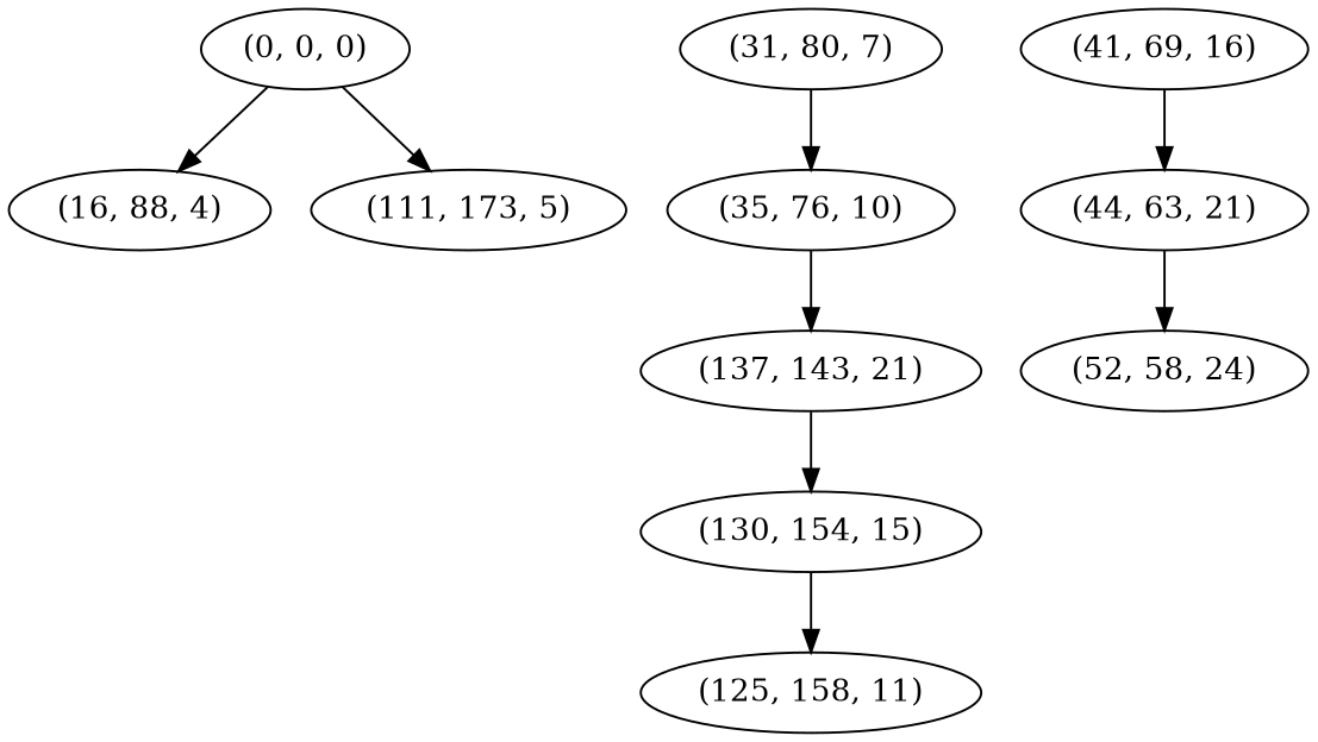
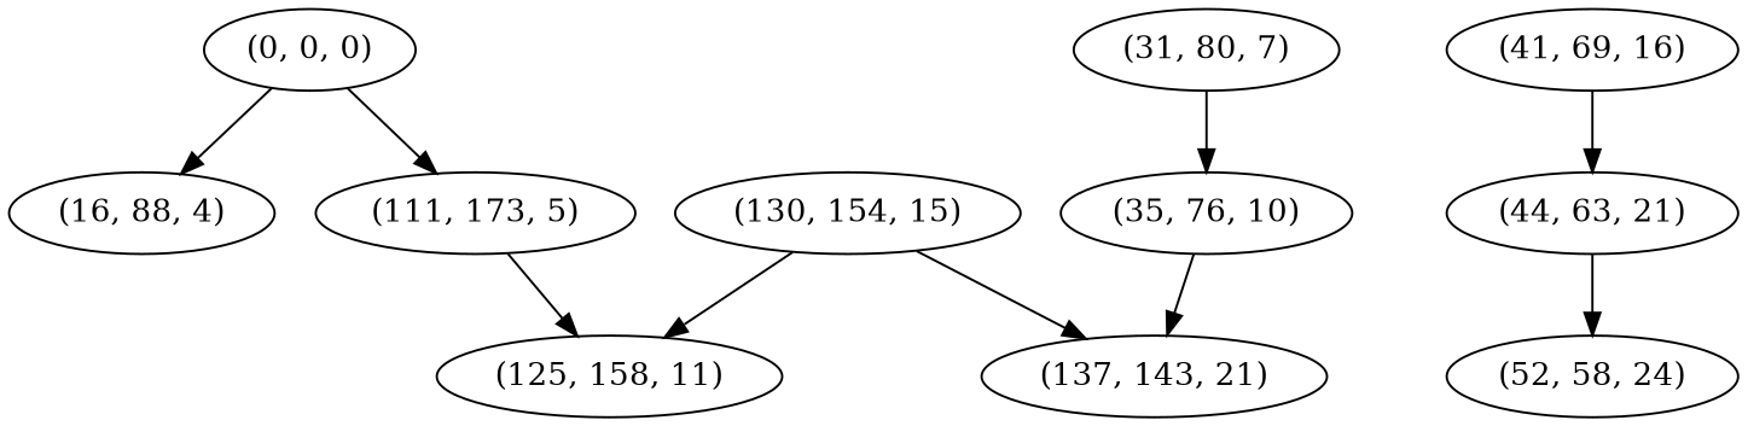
  digraph {
    "(0, 0, 0)"
    "(16, 88, 4)"
    "(111, 173, 5)"
    "(125, 158, 11)"
    "(31, 80, 7)"
    "(35, 76, 10)"
    "(137, 143, 21)"
    n8 [label="(44, 63, 21)"]
    "(41, 69, 16)"
    "(52, 58, 24)"
    "(130, 154, 15)"
    "(0, 0, 0)" -> "(16, 88, 4)"
    "(0, 0, 0)" -> "(111, 173, 5)"
+   "(111, 173, 5)" -> "(125, 158, 11)"
    "(31, 80, 7)" -> "(35, 76, 10)"
    "(35, 76, 10)" -> "(137, 143, 21)"
    n8 -> "(52, 58, 24)"
    "(41, 69, 16)" -> n8
    "(130, 154, 15)" -> "(125, 158, 11)"
-   "(137, 143, 21)" -> "(130, 154, 15)"
+   "(130, 154, 15)" -> "(137, 143, 21)"
  }
